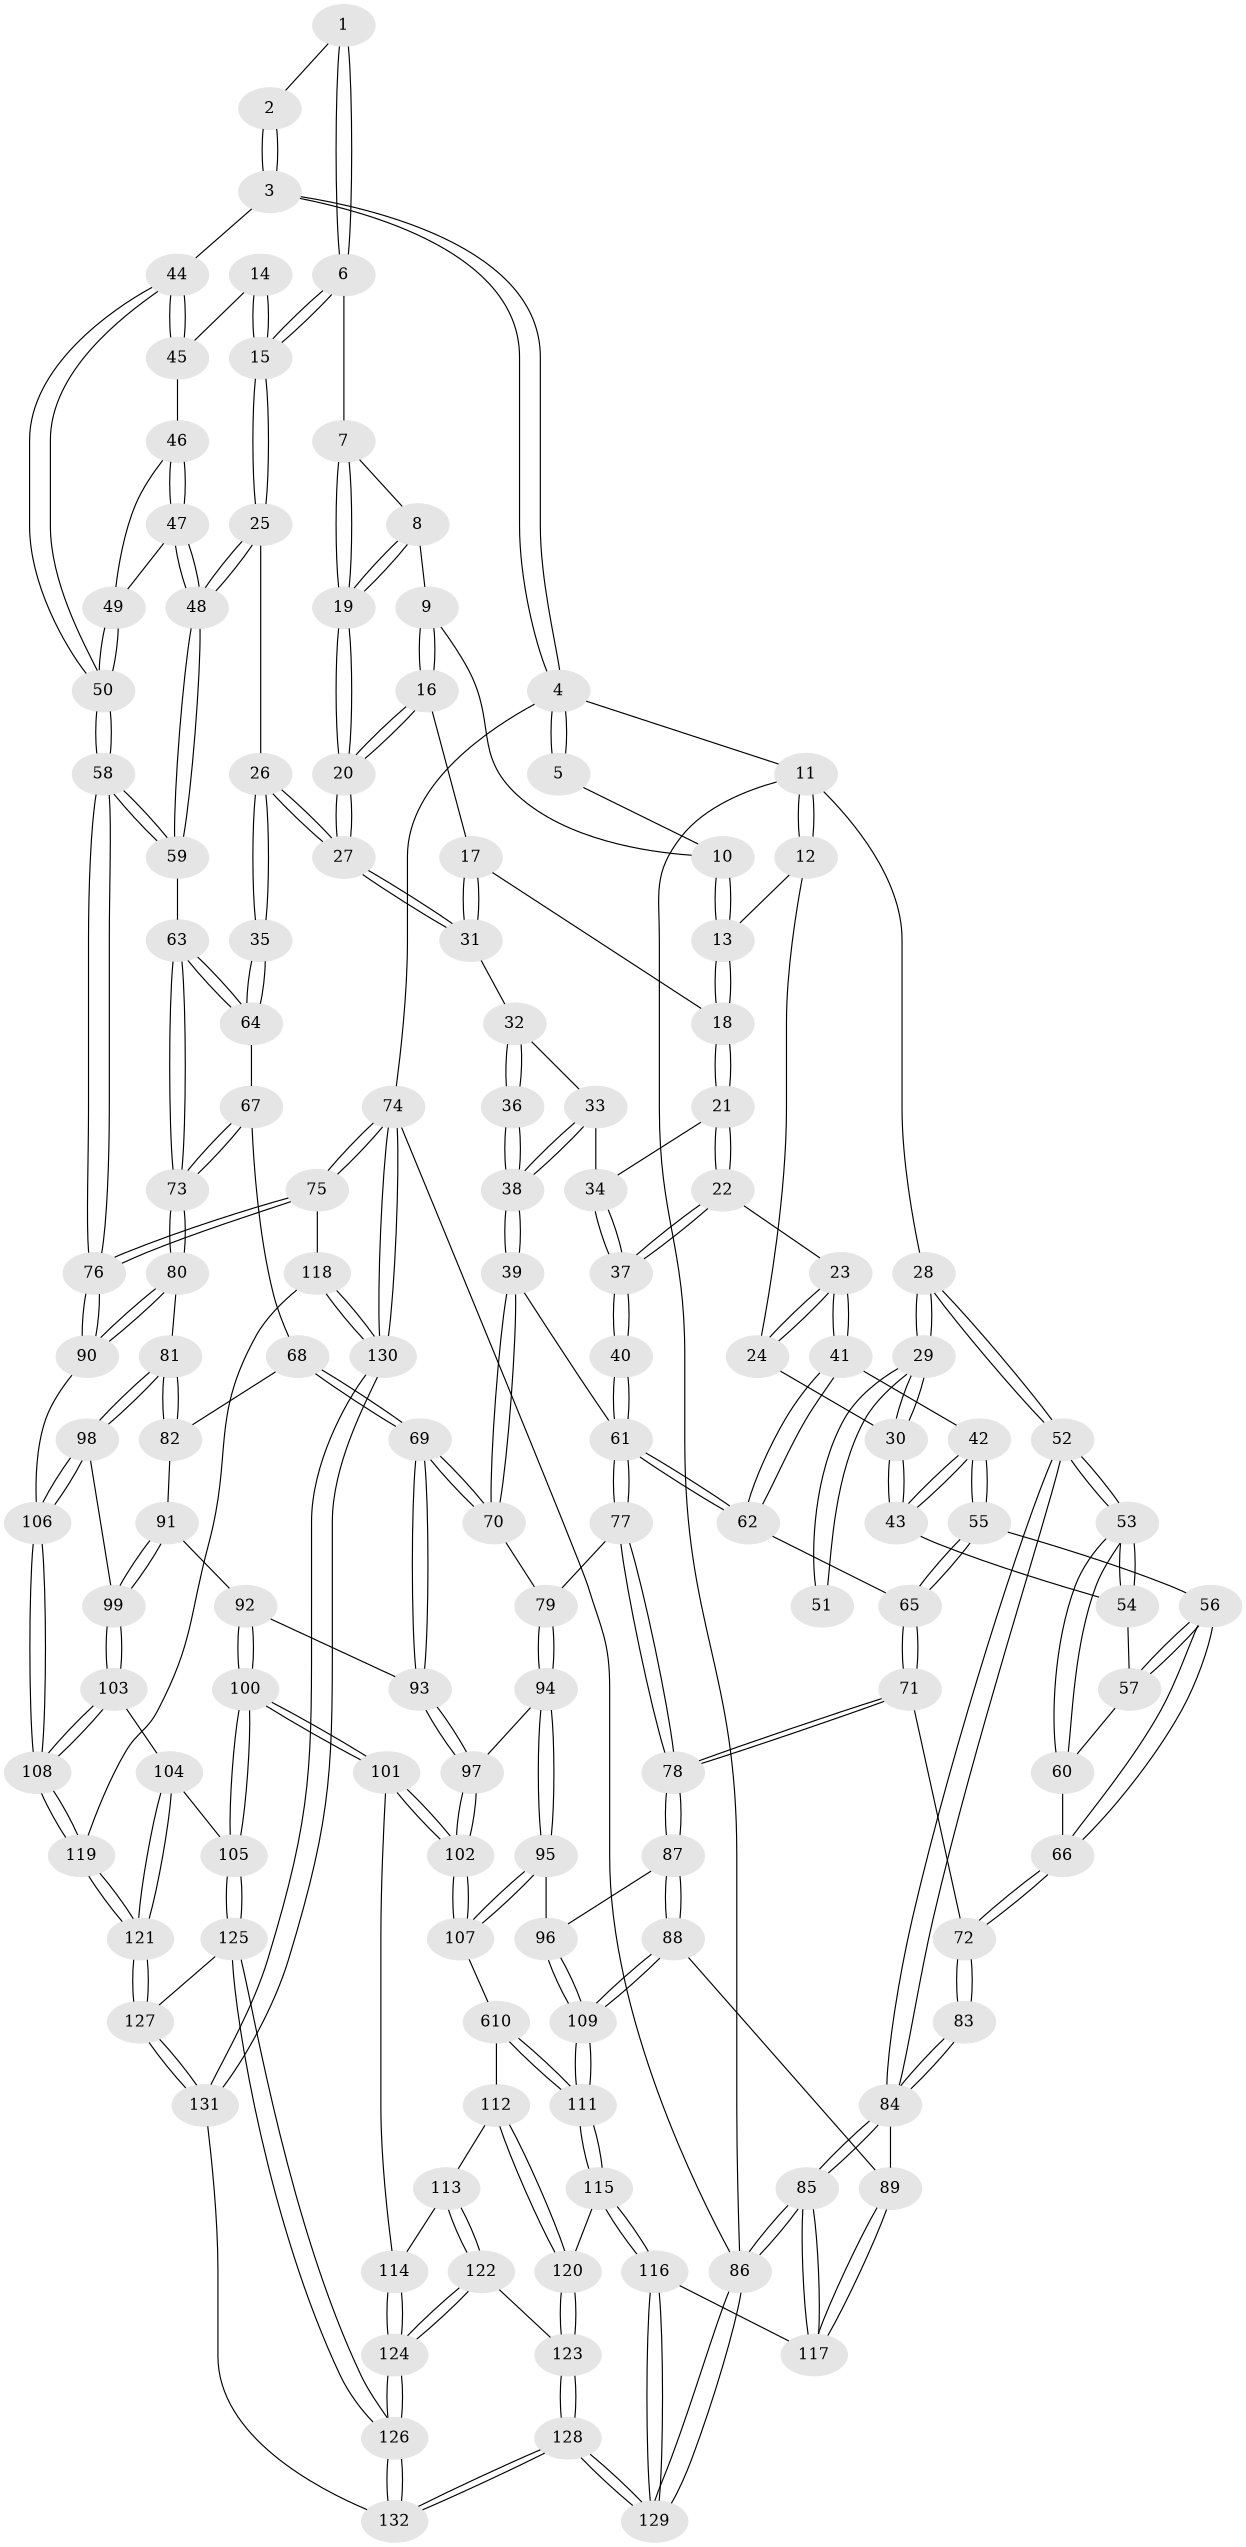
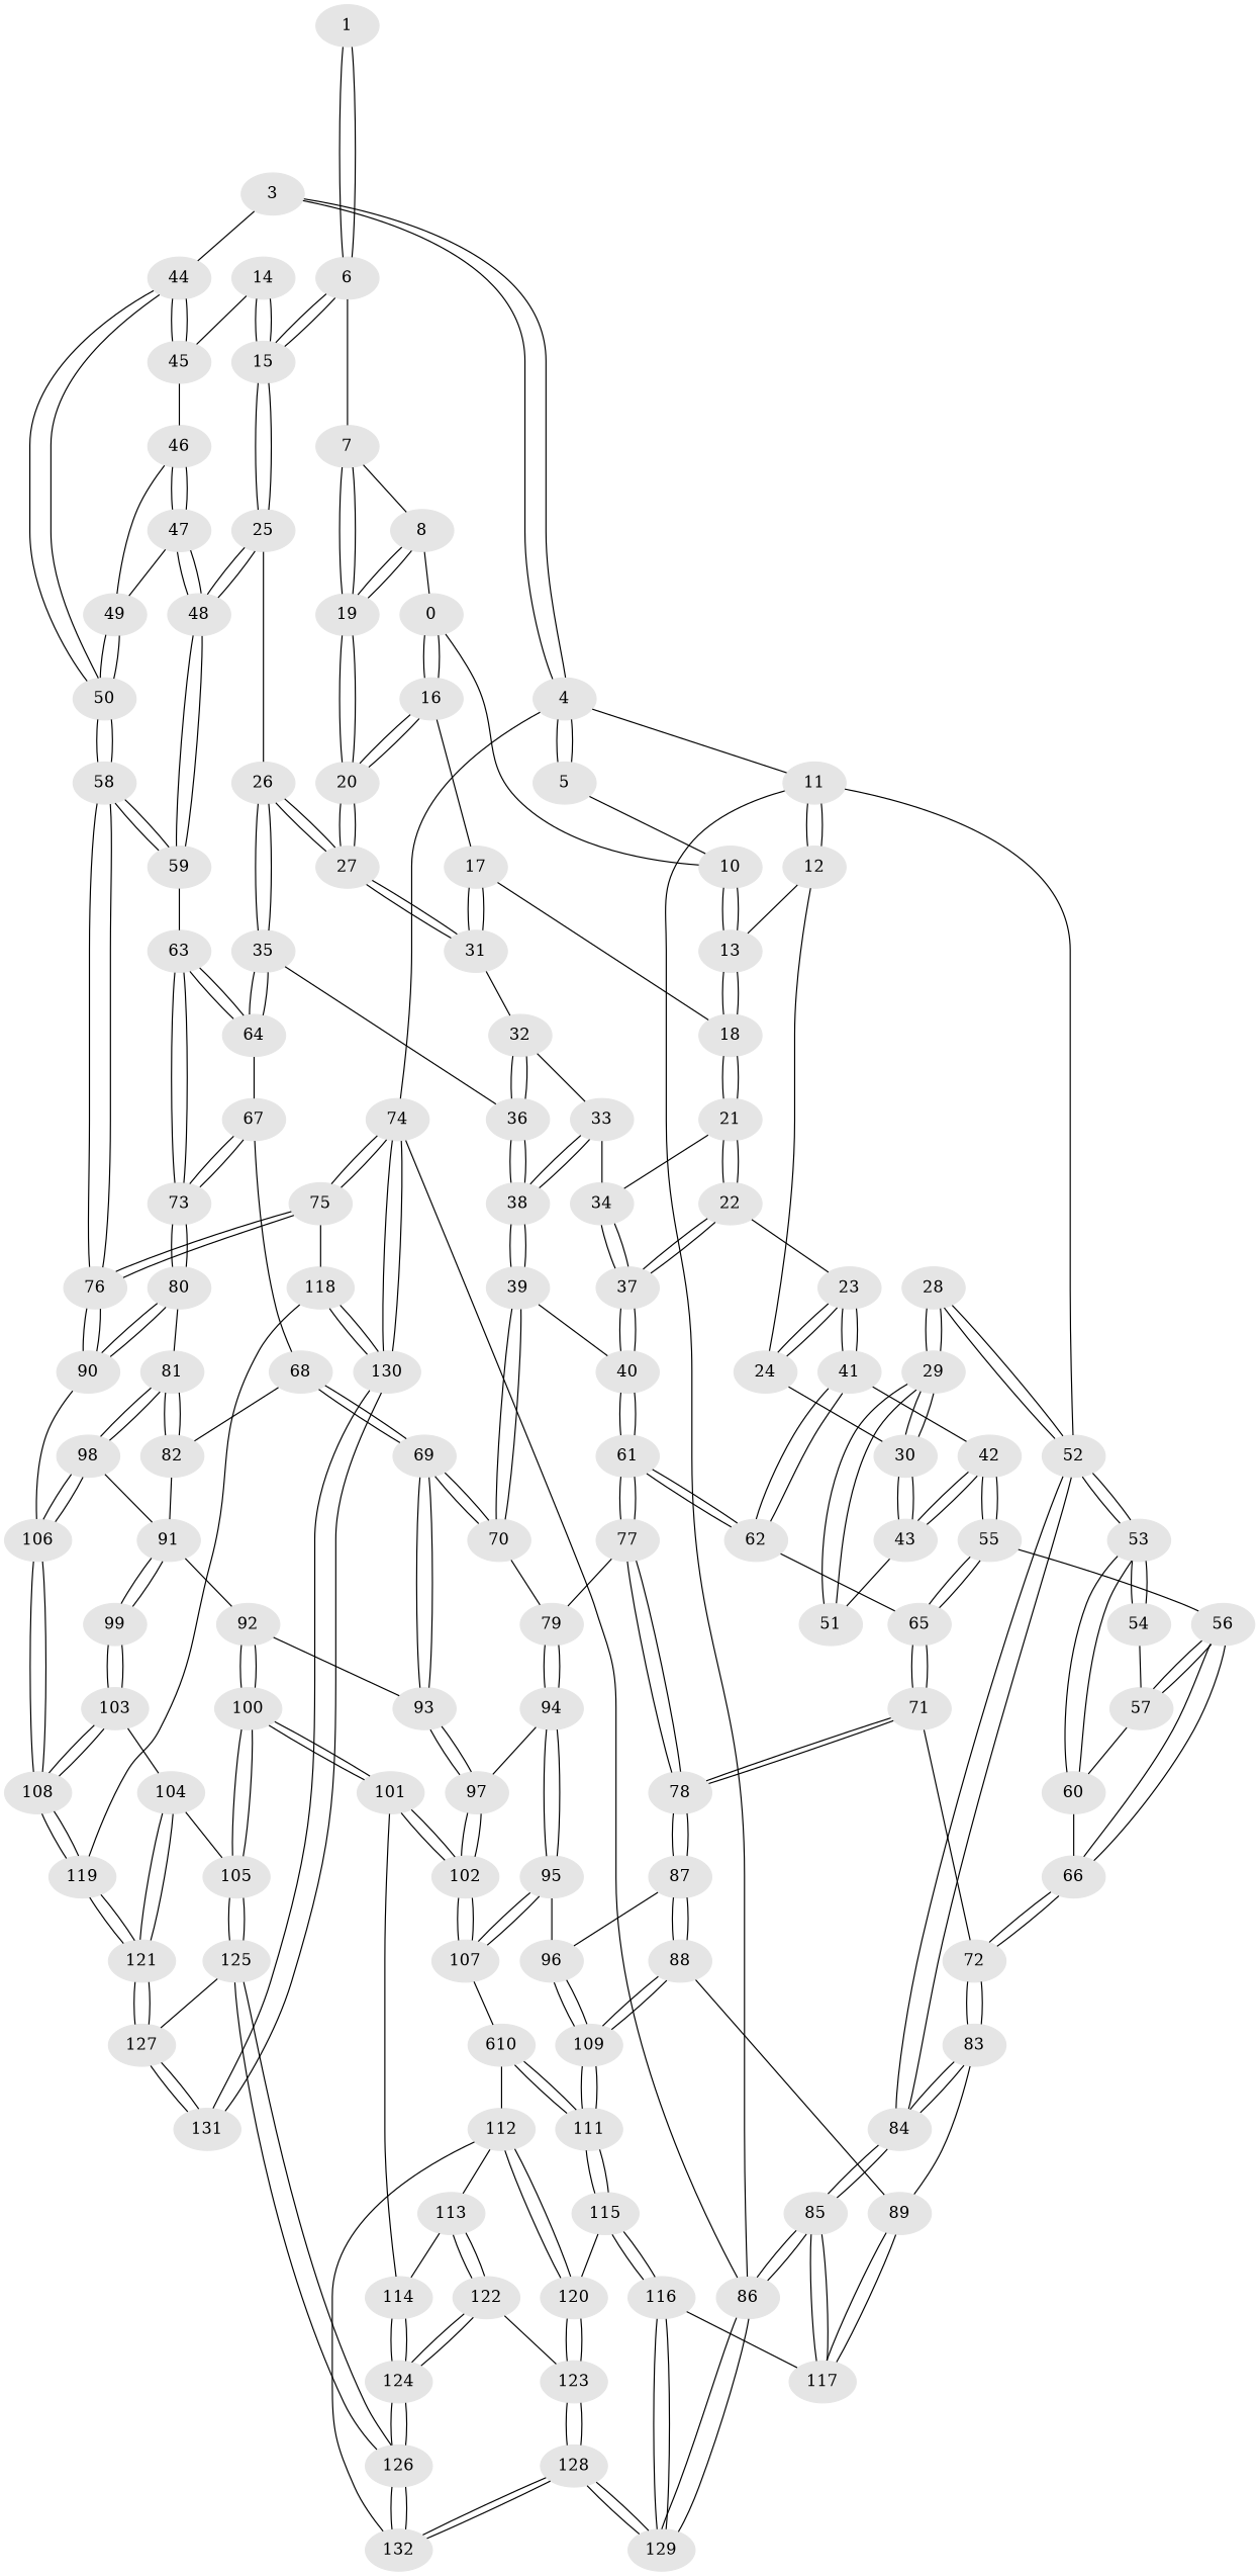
  graph {
    node [color=gray90 style=filled]
    1
-   2
    6
    3
    7
    15
    4
    44
    14
    45
    5
    11
    74
    50
    10
    12
    28
    86
    75
    130
    13
    8
    19
    25
-   9
+   9 [label=0]
    20
    16
    17
    18
    24
    29
    52
    129
    30
    21
    46
    26
    48
    31
    27
    32
    22
    34
    23
    37
    41
    40
    42
    62
    43
    35
    59
    36
    64
    51
    53
    84
    33
    38
    39
    67
    61
    70
    79
    77
    55
    65
    56
    58
    47
    49
    63
    76
    54
    60
    85
    57
    66
    71
    72
    90
    73
    78
    80
    68
    83
    69
    82
    93
    91
    97
    94
    87
    89
    81
    118
    131
    119
    106
    88
    96
    95
    98
    99
    92
    117
    109
    111
    108
    100
    103
    101
    105
    102
    107
    n116 [label=610]
    104
    114
    125
    124
    121
    127
    126
    112
    115
    113
    120
    116
    122
    123
    128
    132
-   1 -- 2
    1 -- 6
    1 -- 6
-   2 -- 3
-   2 -- 3
    6 -- 7
    6 -- 15
    6 -- 15
    3 -- 4
    3 -- 4
    3 -- 44
    7 -- 8
    7 -- 19
    7 -- 19
    15 -- 25
    15 -- 25
    4 -- 5
    4 -- 5
    4 -- 11
    4 -- 74
    44 -- 45
    44 -- 45
    44 -- 50
    44 -- 50
    14 -- 15
    14 -- 15
    14 -- 45
    45 -- 46
    5 -- 10
    11 -- 12
    11 -- 12
-   11 -- 28
+   11 -- 52
    11 -- 86
    74 -- 86
    74 -- 75
    74 -- 75
    74 -- 130
    74 -- 130
    50 -- 58
    50 -- 58
    10 -- 13
    10 -- 13
    12 -- 13
    12 -- 24
    28 -- 29
    28 -- 29
    28 -- 52
    28 -- 52
    86 -- 129
    86 -- 129
    75 -- 76
    75 -- 76
    75 -- 118
    130 -- 131
    130 -- 131
    13 -- 18
    13 -- 18
    8 -- 19
    8 -- 19
    8 -- 9
    19 -- 20
    19 -- 20
    25 -- 26
    25 -- 48
    25 -- 48
    9 -- 10
    9 -- 16
    9 -- 16
    20 -- 27
    20 -- 27
    16 -- 20
    16 -- 20
    16 -- 17
    17 -- 18
    17 -- 31
    17 -- 31
    18 -- 21
    18 -- 21
    24 -- 30
    29 -- 30
    29 -- 30
    29 -- 51
    29 -- 51
    52 -- 53
    52 -- 53
    52 -- 84
    52 -- 84
    30 -- 43
    30 -- 43
    21 -- 22
    21 -- 22
    21 -- 34
    46 -- 47
    46 -- 47
    46 -- 49
    26 -- 27
    26 -- 27
    26 -- 35
    26 -- 35
    48 -- 59
    48 -- 59
    31 -- 32
    27 -- 31
    27 -- 31
    32 -- 36
    32 -- 36
    32 -- 33
    22 -- 23
    22 -- 37
    22 -- 37
    34 -- 37
    34 -- 37
    23 -- 24
    23 -- 24
    23 -- 41
    23 -- 41
    37 -- 40
    37 -- 40
    41 -- 42
    41 -- 62
    41 -- 62
    40 -- 61
    40 -- 61
    42 -- 43
    42 -- 43
    42 -- 55
    42 -- 55
    62 -- 65
-   43 -- 54
+   43 -- 51
+   35 -- 36
    35 -- 64
    35 -- 64
    59 -- 63
    36 -- 38
    36 -- 38
    64 -- 67
    53 -- 54
    53 -- 54
    53 -- 60
    53 -- 60
    84 -- 85
    84 -- 85
    33 -- 34
    33 -- 38
    33 -- 38
    38 -- 39
    38 -- 39
-   39 -- 61
+   39 -- 40
    39 -- 70
    39 -- 70
    67 -- 73
    67 -- 73
    67 -- 68
    61 -- 62
    61 -- 62
    61 -- 77
    61 -- 77
    70 -- 79
    79 -- 94
    79 -- 94
    77 -- 79
    77 -- 78
    77 -- 78
    55 -- 65
    55 -- 65
    55 -- 56
    65 -- 71
    65 -- 71
    56 -- 57
    56 -- 57
    56 -- 66
    56 -- 66
    58 -- 59
    58 -- 59
    58 -- 76
    58 -- 76
    47 -- 48
    47 -- 48
    47 -- 49
    49 -- 50
    49 -- 50
    63 -- 64
    63 -- 64
    63 -- 73
    63 -- 73
    76 -- 90
    76 -- 90
    54 -- 57
    60 -- 66
    85 -- 86
    85 -- 86
    85 -- 117
    85 -- 117
    57 -- 60
    66 -- 72
    66 -- 72
    71 -- 72
    71 -- 78
    71 -- 78
    72 -- 83
    72 -- 83
    90 -- 106
    73 -- 80
    73 -- 80
    78 -- 87
    78 -- 87
    80 -- 90
    80 -- 90
    80 -- 81
    68 -- 69
    68 -- 69
    68 -- 82
    83 -- 84
    83 -- 84
-   84 -- 89
+   83 -- 89
    69 -- 70
    69 -- 70
    69 -- 93
    69 -- 93
    82 -- 91
    93 -- 97
    93 -- 97
    91 -- 99
    91 -- 99
    91 -- 92
    97 -- 102
    97 -- 102
    94 -- 97
    94 -- 95
    94 -- 95
    87 -- 88
    87 -- 88
    87 -- 96
    89 -- 117
    89 -- 117
    81 -- 82
    81 -- 82
    81 -- 98
    81 -- 98
    118 -- 130
    118 -- 130
    118 -- 119
-   131 -- 132
+   112 -- 132
    119 -- 121
    119 -- 121
    106 -- 108
    106 -- 108
    88 -- 89
    88 -- 109
    88 -- 109
    96 -- 109
    96 -- 109
    95 -- 96
    95 -- 107
    95 -- 107
    98 -- 106
    98 -- 106
-   98 -- 99
+   98 -- 91
    99 -- 103
    99 -- 103
    92 -- 93
    92 -- 100
    92 -- 100
    109 -- 111
    109 -- 111
    111 -- 115
    111 -- 115
    108 -- 119
    108 -- 119
    100 -- 101
    100 -- 101
    100 -- 105
    100 -- 105
    103 -- 108
    103 -- 108
    103 -- 104
    101 -- 102
    101 -- 102
    101 -- 114
    105 -- 125
    105 -- 125
    102 -- 107
    102 -- 107
    107 -- n116
    n116 -- 111
    n116 -- 111
    n116 -- 112
    104 -- 105
    104 -- 121
    104 -- 121
    114 -- 124
    114 -- 124
    125 -- 127
    125 -- 126
    125 -- 126
    124 -- 126
    124 -- 126
    121 -- 127
    121 -- 127
    127 -- 131
    127 -- 131
    126 -- 132
    126 -- 132
    112 -- 113
    112 -- 120
    112 -- 120
    115 -- 120
    115 -- 116
    115 -- 116
    113 -- 114
    113 -- 122
    113 -- 122
    120 -- 123
    120 -- 123
    116 -- 129
    116 -- 129
    116 -- 117
    122 -- 124
    122 -- 124
    122 -- 123
    123 -- 128
    123 -- 128
    128 -- 129
    128 -- 129
    128 -- 132
    128 -- 132
  }
